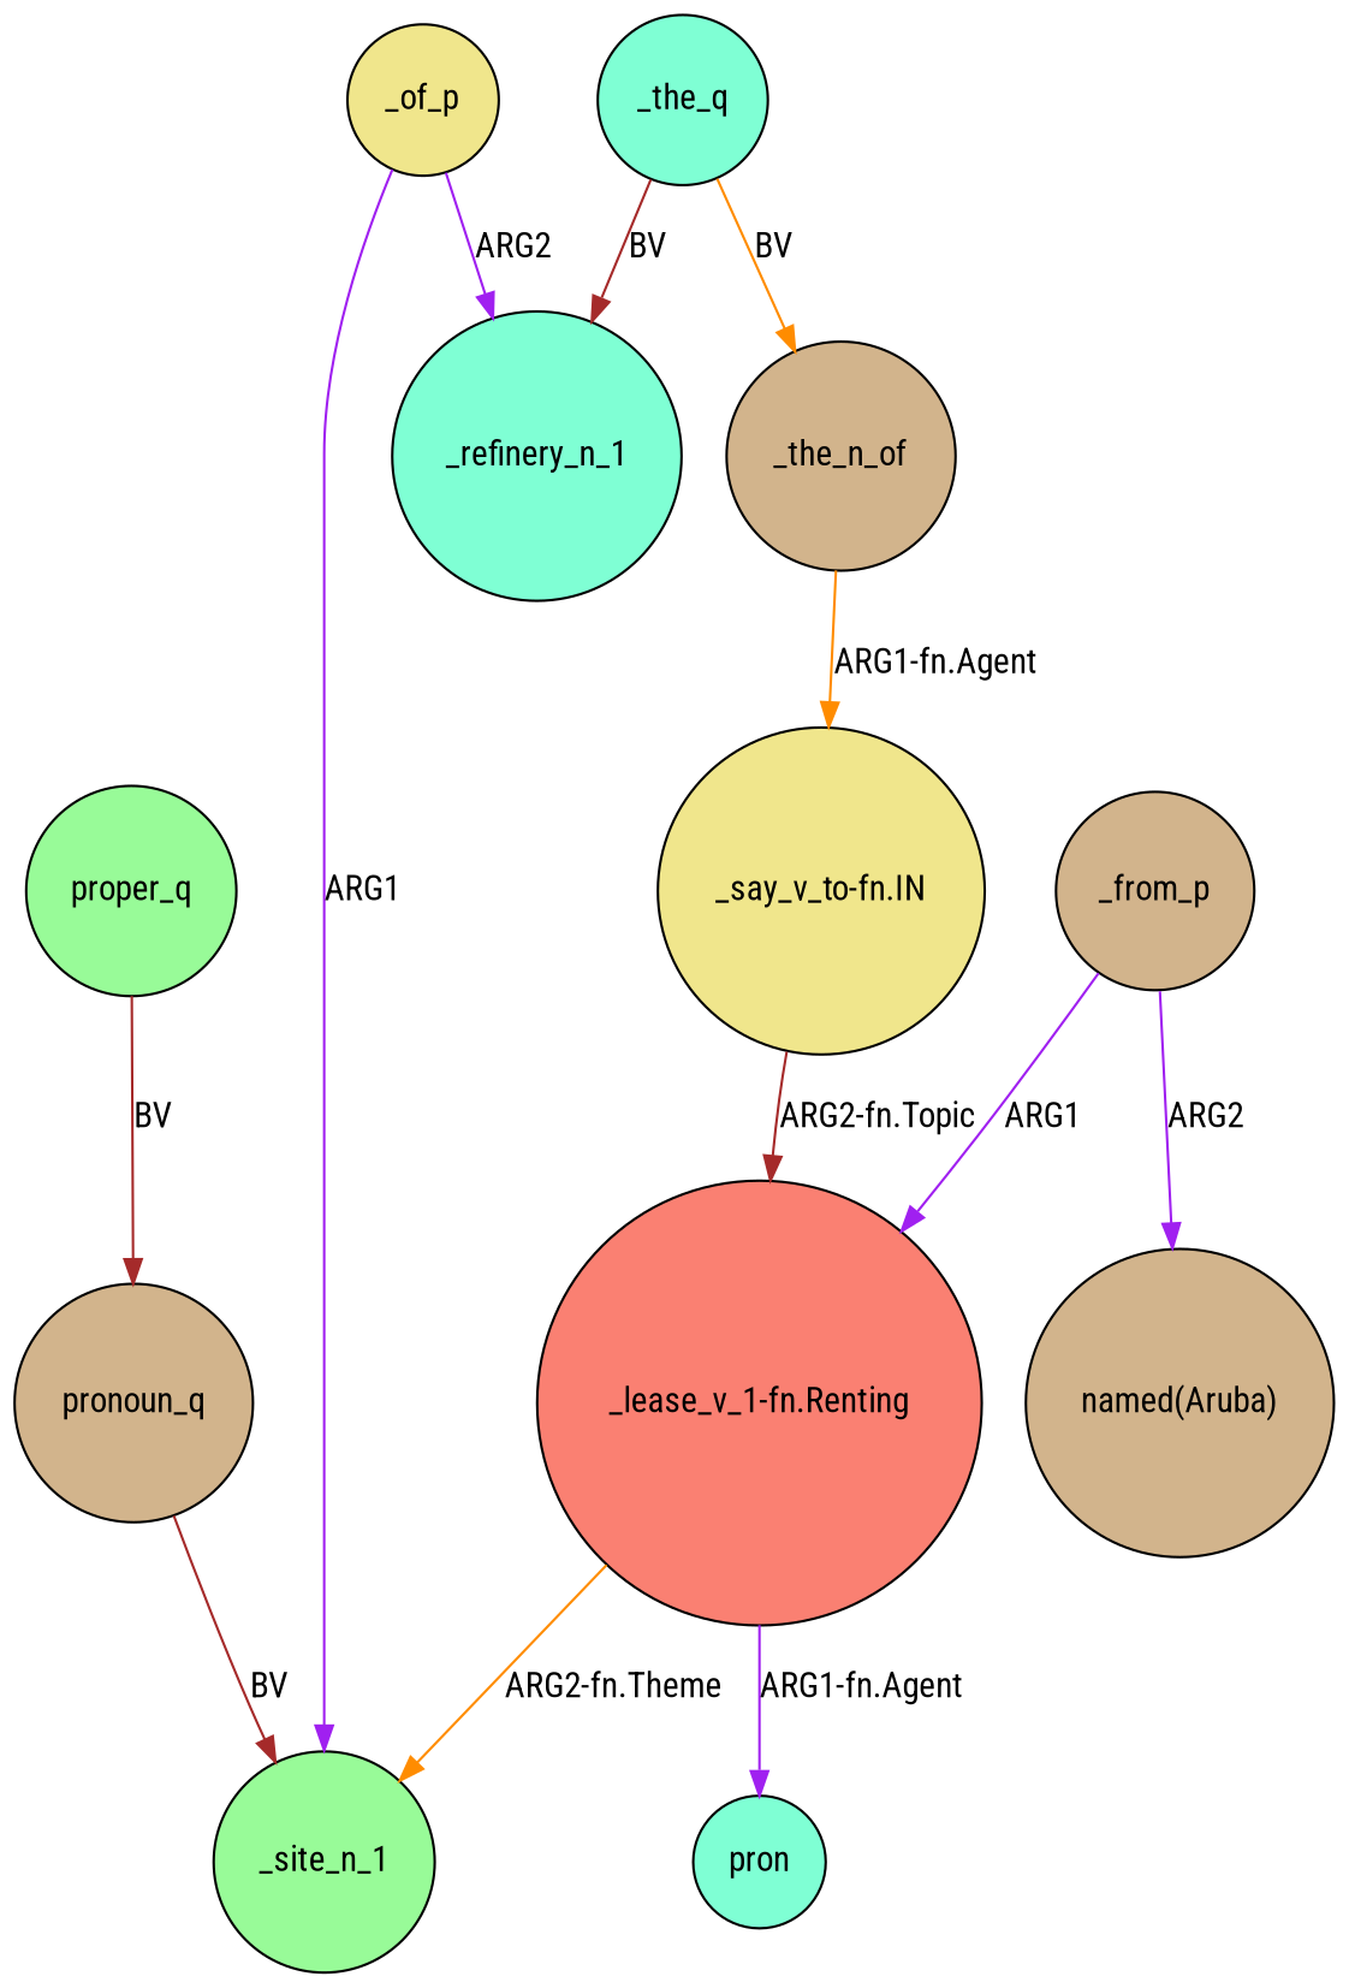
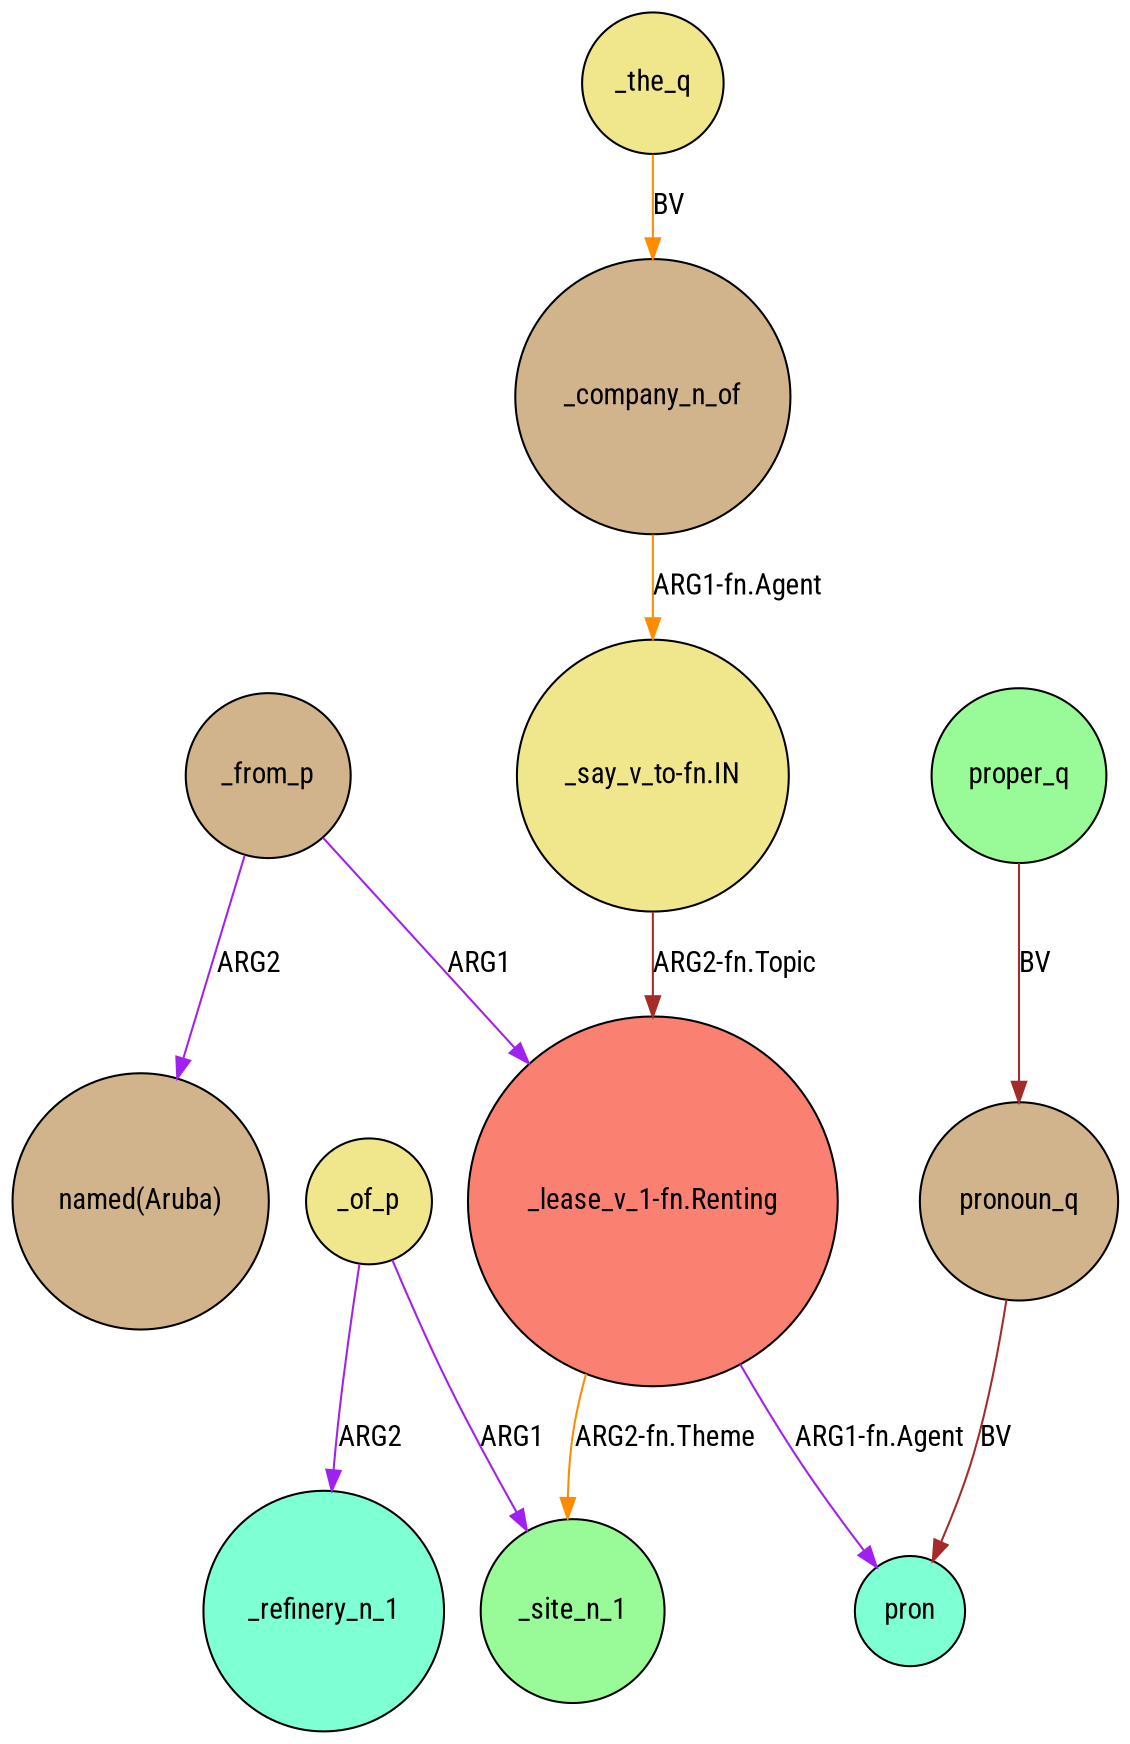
  digraph {
    fontname="Roboto Condensed"
    node [fillcolor=tan fontname="Roboto Condensed" shape=circle style=filled]
    edge [color=purple fontname="Roboto Condensed"]
    "_say_v_to-fn.IN" [fillcolor=khaki]
    "_lease_v_1-fn.Renting" [fillcolor=salmon]
    _site_n_1 [fillcolor=palegreen]
    pron [fillcolor=aquamarine]
-   _company_n_of [label=_the_n_of]
-   _the_q [fillcolor=aquamarine]
+   _company_n_of
+   _the_q [fillcolor=khaki]
    _refinery_n_1 [fillcolor=aquamarine]
    _of_p [fillcolor=khaki]
    _from_p
    "named(Aruba)"
    proper_q [fillcolor=palegreen]
    pronoun_q
    "_say_v_to-fn.IN" -> "_lease_v_1-fn.Renting" [color=brown label="ARG2-fn.Topic"]
    "_lease_v_1-fn.Renting" -> _site_n_1 [color=darkorange label="ARG2-fn.Theme"]
    "_lease_v_1-fn.Renting" -> pron [label="ARG1-fn.Agent"]
    _company_n_of -> "_say_v_to-fn.IN" [color=darkorange label="ARG1-fn.Agent"]
    _the_q -> _company_n_of [color=darkorange label=BV]
-   _the_q -> _refinery_n_1 [color=brown label=BV]
    _of_p -> _site_n_1 [label=ARG1]
    _of_p -> _refinery_n_1 [label=ARG2]
    _from_p -> "_lease_v_1-fn.Renting" [label=ARG1]
    _from_p -> "named(Aruba)" [label=ARG2]
    proper_q -> pronoun_q [color=brown label=BV]
-   pronoun_q -> _site_n_1 [color=brown label=BV]
+   pronoun_q -> pron [color=brown label=BV]
  }
